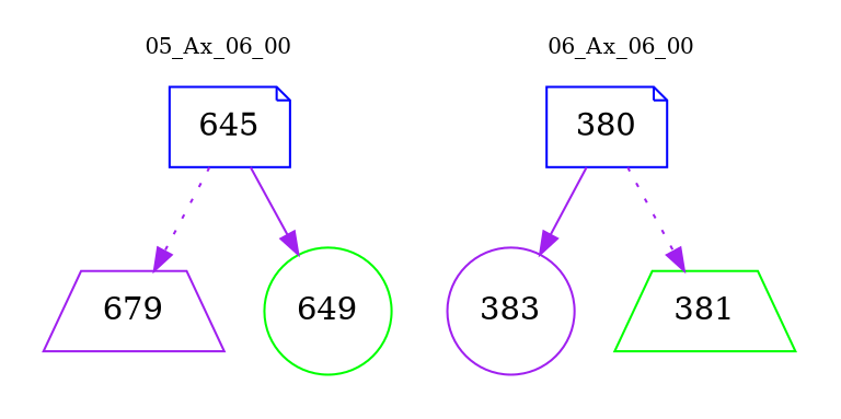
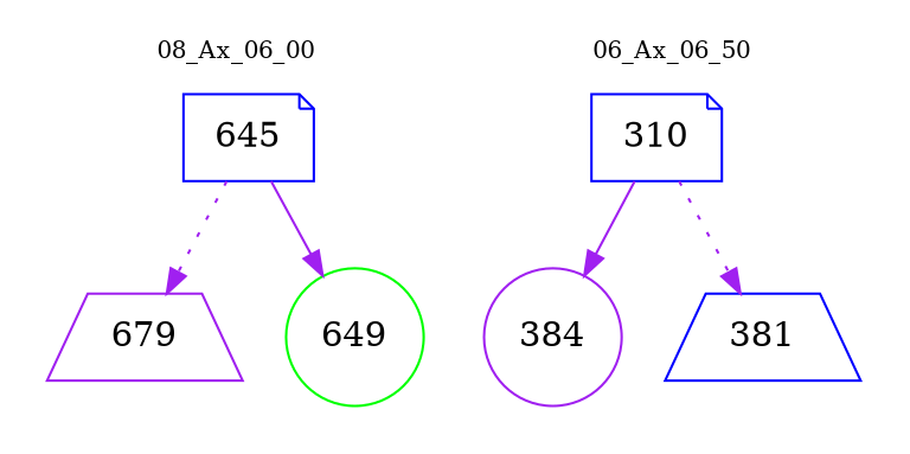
  digraph {
    node [color=blue shape=note]
    edge [color=purple style=dotted]
    n1 [label=645]
    n2 [color=purple label=679 shape=trapezium]
    n3 [color=green label=649 shape=circle]
-   n4 [label=380]
-   n5 [color=purple label=383 shape=circle]
-   n6 [color=green label=381 shape=trapezium]
+   n4 [label=310]
+   n5 [color=purple label=384 shape=circle]
+   n6 [label=381 shape=trapezium]
    subgraph cluster_1 {
      color=white
      fontsize=10
-     label="05_Ax_06_00"
+     label="08_Ax_06_00"
      n1
      n2
      n3
    }
    subgraph cluster_2 {
      color=white
      fontsize=10
-     label="06_Ax_06_00"
+     label="06_Ax_06_50"
      n4
      n5
      n6
    }
    n1 -> n2
    n1 -> n3 [style=solid]
    n4 -> n5 [style=solid]
    n4 -> n6
  }
